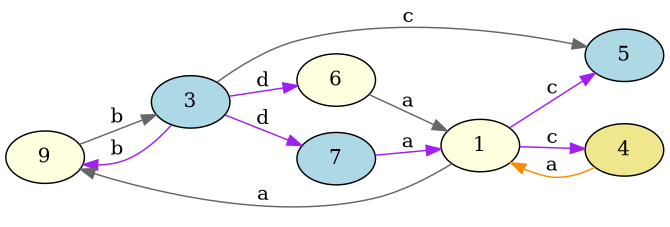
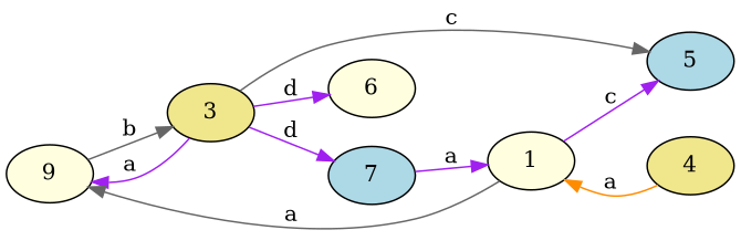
  strict digraph {
    rankdir=LR
    node [fillcolor=lightyellow style=filled]
    edge [color=purple]
    n1 [label=9]
-   3 [fillcolor=lightblue]
+   3 [fillcolor=khaki]
    5 [fillcolor=lightblue]
    6
    7 [fillcolor=lightblue]
    1
    4 [fillcolor=khaki]
    n1 -> 3 [color=gray40 label=b]
-   3 -> n1 [label=b]
+   3 -> n1 [label=a]
    3 -> 5 [color=gray40 label=c]
    3 -> 6 [label=d]
    3 -> 7 [label=d]
-   6 -> 1 [color=gray40 label=a]
    7 -> 1 [label=a]
    1 -> n1 [color=gray40 label=a]
    1 -> 5 [label=c]
-   1 -> 4 [label=c]
    4 -> 1 [color=darkorange label=a]
  }
